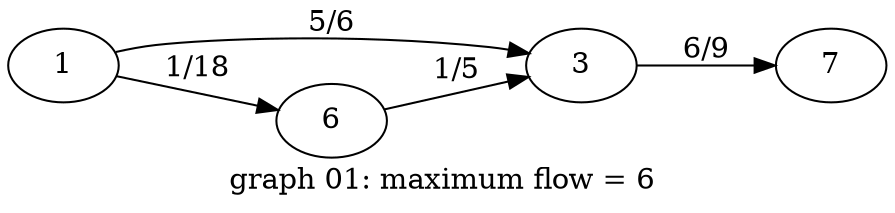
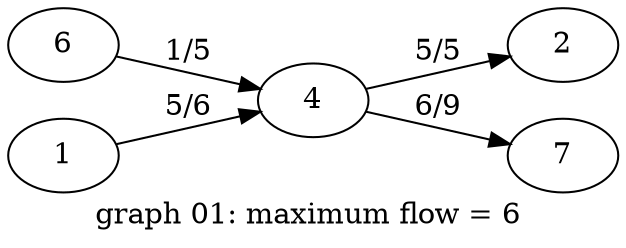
  digraph {
    label="graph 01: maximum flow = 6 "
    rankdir=LR
-   3
+   3 [label=4]
+   2
    7
    6
    1
+   3 -> 2 [label=" 5/5 "]
    3 -> 7 [label=" 6/9 "]
    6 -> 3 [label=" 1/5 "]
    1 -> 3 [label=" 5/6 "]
-   1 -> 6 [label=" 1/18 "]
  }
